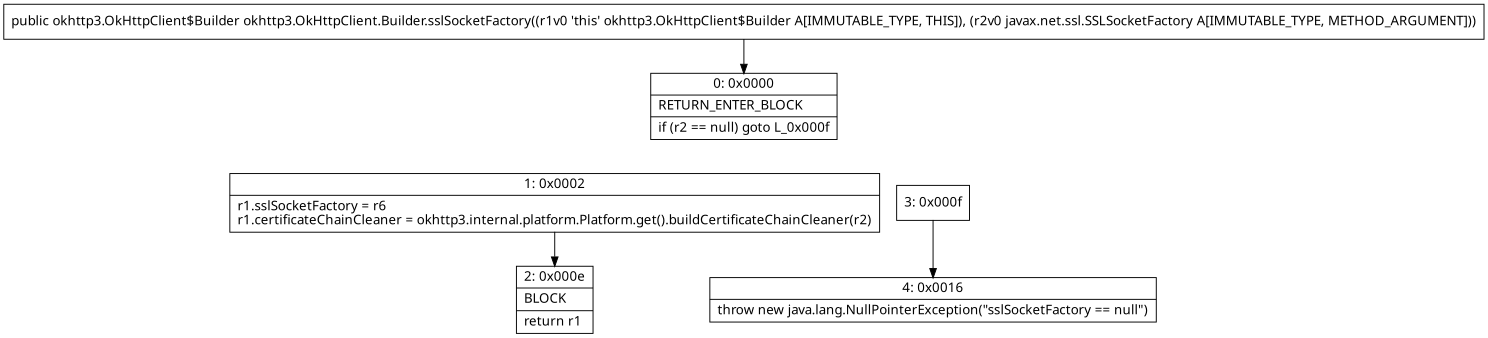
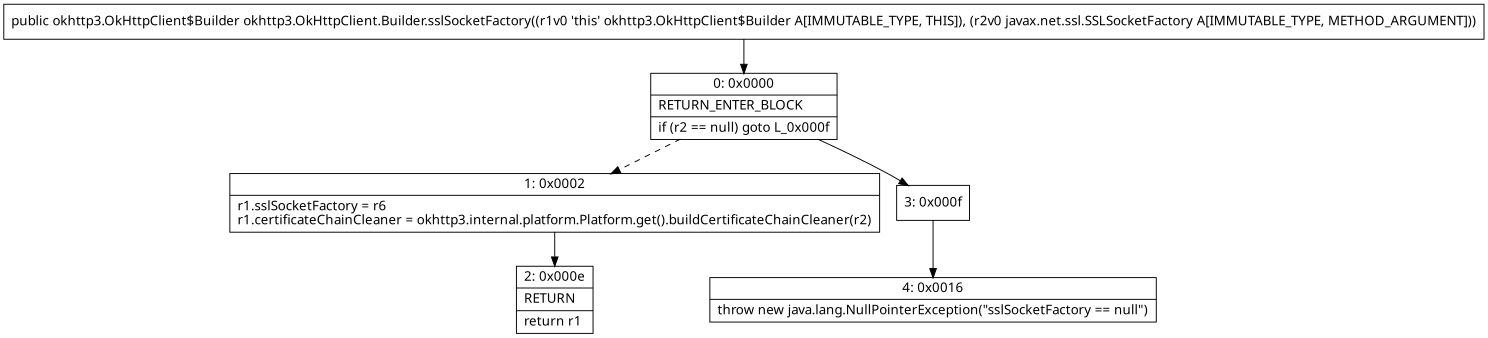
  digraph {
    fontname="Noto Sans"
    node [fontname="Noto Sans" shape=record]
    edge [fontname="Noto Sans"]
    n1 [label="{0\:\ 0x0000|RETURN_ENTER_BLOCK\l|if (r2 == null) goto L_0x000f\l}"]
    n2 [label="{1\:\ 0x0002|r1.sslSocketFactory = r6\lr1.certificateChainCleaner = okhttp3.internal.platform.Platform.get().buildCertificateChainCleaner(r2)\l}"]
    n3 [label="{3\:\ 0x000f}"]
-   n4 [label="{2\:\ 0x000e|BLOCK\l|return r1\l}"]
+   n4 [label="{2\:\ 0x000e|RETURN\l|return r1\l}"]
    n5 [label="{4\:\ 0x0016|throw new java.lang.NullPointerException(\"sslSocketFactory == null\")\l}"]
    n6 [label="{public okhttp3.OkHttpClient$Builder okhttp3.OkHttpClient.Builder.sslSocketFactory((r1v0 'this' okhttp3.OkHttpClient$Builder A[IMMUTABLE_TYPE, THIS]), (r2v0 javax.net.ssl.SSLSocketFactory A[IMMUTABLE_TYPE, METHOD_ARGUMENT])) }"]
+   n1 -> n2 [style=dashed]
+   n1 -> n3
    n2 -> n4
    n3 -> n5
    n6 -> n1
  }
